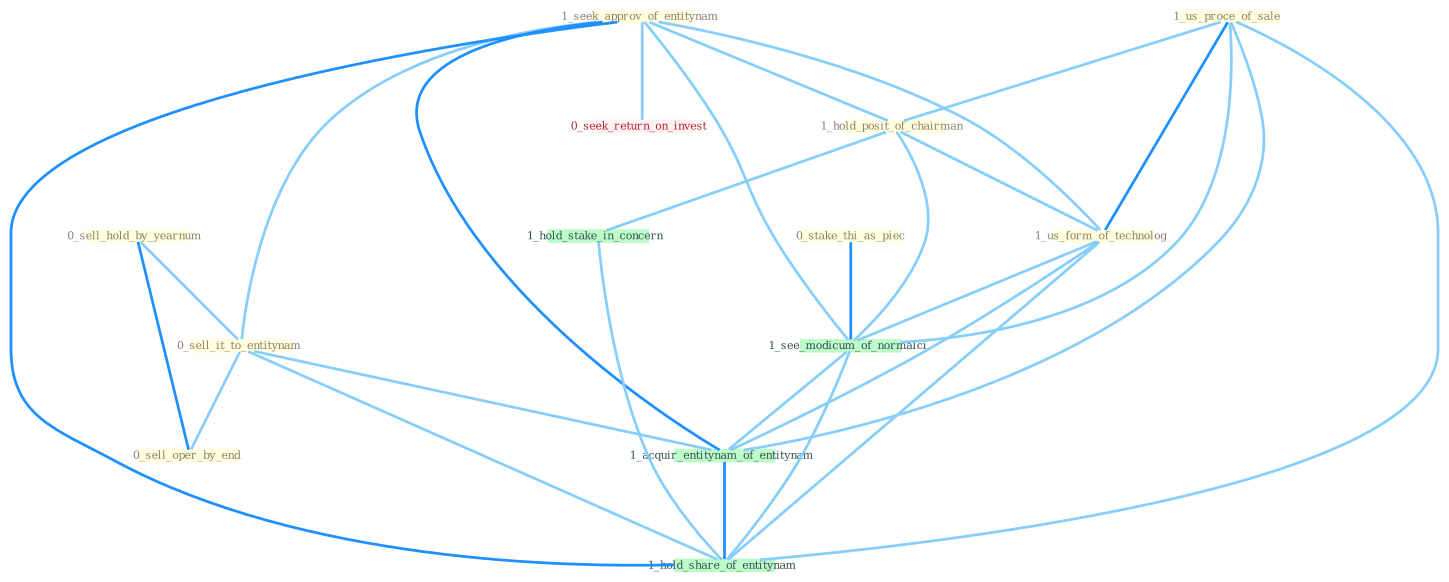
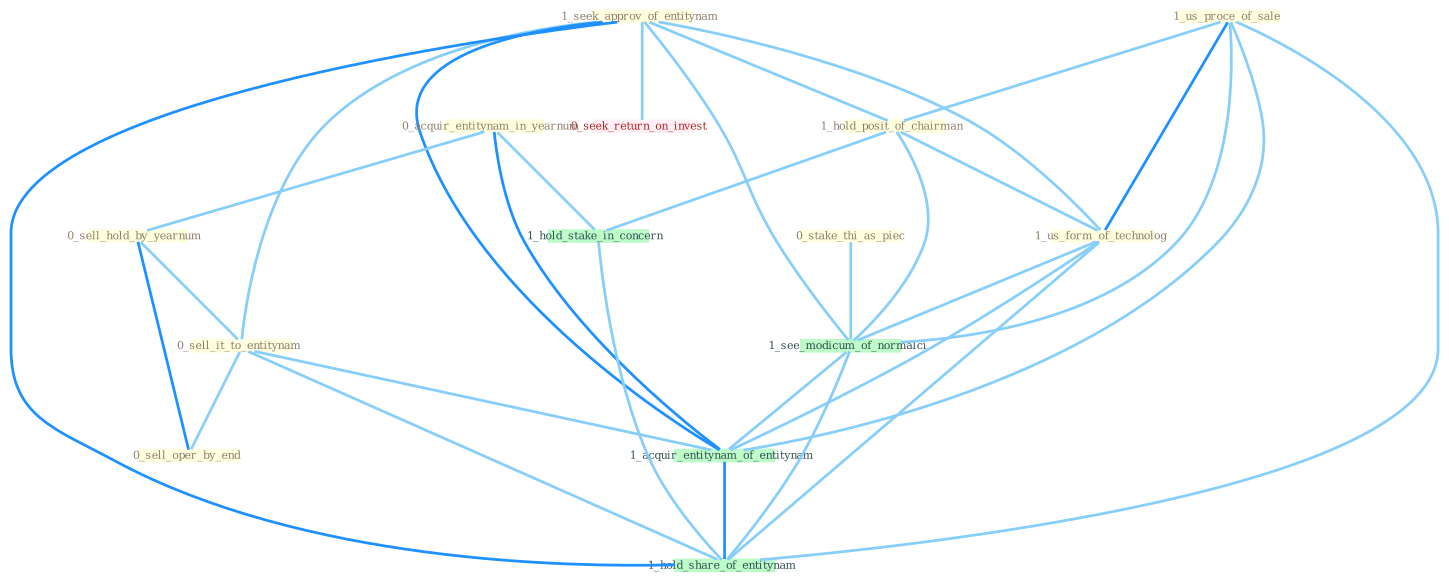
  graph {
    fontname="DejaVu Serif"
    node [color="#ffffe0" fixedsize=true fontcolor="#8b7d6b" fontname="DejaVu Serif" fontsize=4 shape=polygon style=filled]
    edge [color="#87cefa" fontname="DejaVu Serif" w=1]
    "1_seek_approv_of_entitynam " [height=.06 width=.5]
+   "0_acquir_entitynam_in_yearnum " [height=.06 width=.5]
    "0_sell_hold_by_yearnum " [height=.06 width=.5]
    "1_us_proce_of_sale " [height=.06 width=.5]
    n5 [height=.06 label="0_stake_thi_as_piec" width=.5]
    "0_sell_it_to_entitynam " [height=.06 width=.5]
    "1_hold_posit_of_chairman " [height=.06 width=.5]
    "0_sell_oper_by_end " [height=.06 width=.5]
    "1_us_form_of_technolog " [height=.06 width=.5]
    "0_seek_return_on_invest " [color="#fff0f5" fontcolor="#b22222" height=.06 width=.5]
    "1_see_modicum_of_normalci " [color="#BDFCC9" fontcolor="#2f4f4f" height=.06 width=.5]
    "1_acquir_entitynam_of_entitynam " [color="#BDFCC9" fontcolor="#2f4f4f" height=.06 width=.5]
    "1_hold_share_of_entitynam " [color="#BDFCC9" fontcolor="#2f4f4f" height=.06 width=.5]
    "1_hold_stake_in_concern " [color="#BDFCC9" fontcolor="#2f4f4f" height=.06 width=.5]
    subgraph sub_1 {
      "1_seek_approv_of_entitynam "
+     "0_acquir_entitynam_in_yearnum "
      "0_sell_hold_by_yearnum "
      "1_us_proce_of_sale "
      n5
      "0_sell_it_to_entitynam "
      "1_hold_posit_of_chairman "
      "0_sell_oper_by_end "
      "1_us_form_of_technolog "
    }
    subgraph sub_2 {
      "0_seek_return_on_invest "
    }
    "1_seek_approv_of_entitynam " -- "0_sell_it_to_entitynam "
    "1_seek_approv_of_entitynam " -- "1_hold_posit_of_chairman "
    "1_seek_approv_of_entitynam " -- "1_us_form_of_technolog "
    "1_seek_approv_of_entitynam " -- "0_seek_return_on_invest "
    "1_seek_approv_of_entitynam " -- "1_see_modicum_of_normalci "
    "1_seek_approv_of_entitynam " -- "1_acquir_entitynam_of_entitynam " [color="#1e90ff" w=2]
    "1_seek_approv_of_entitynam " -- "1_hold_share_of_entitynam " [color="#1e90ff" w=2]
+   "0_acquir_entitynam_in_yearnum " -- "0_sell_hold_by_yearnum "
+   "0_acquir_entitynam_in_yearnum " -- "1_acquir_entitynam_of_entitynam " [color="#1e90ff" w=2]
+   "0_acquir_entitynam_in_yearnum " -- "1_hold_stake_in_concern "
    "0_sell_hold_by_yearnum " -- "0_sell_it_to_entitynam "
    "0_sell_hold_by_yearnum " -- "0_sell_oper_by_end " [color="#1e90ff" w=2]
    "1_us_proce_of_sale " -- "1_hold_posit_of_chairman "
    "1_us_proce_of_sale " -- "1_us_form_of_technolog " [color="#1e90ff" w=2]
    "1_us_proce_of_sale " -- "1_see_modicum_of_normalci "
    "1_us_proce_of_sale " -- "1_acquir_entitynam_of_entitynam "
    "1_us_proce_of_sale " -- "1_hold_share_of_entitynam "
-   n5 -- "1_see_modicum_of_normalci " [color="#1e90ff"]
+   n5 -- "1_see_modicum_of_normalci "
    "0_sell_it_to_entitynam " -- "0_sell_oper_by_end "
    "0_sell_it_to_entitynam " -- "1_acquir_entitynam_of_entitynam "
    "0_sell_it_to_entitynam " -- "1_hold_share_of_entitynam "
    "1_hold_posit_of_chairman " -- "1_us_form_of_technolog "
    "1_hold_posit_of_chairman " -- "1_see_modicum_of_normalci "
    "1_hold_posit_of_chairman " -- "1_hold_stake_in_concern "
    "1_us_form_of_technolog " -- "1_see_modicum_of_normalci "
    "1_us_form_of_technolog " -- "1_acquir_entitynam_of_entitynam "
    "1_us_form_of_technolog " -- "1_hold_share_of_entitynam "
    "1_see_modicum_of_normalci " -- "1_acquir_entitynam_of_entitynam "
    "1_see_modicum_of_normalci " -- "1_hold_share_of_entitynam "
    "1_acquir_entitynam_of_entitynam " -- "1_hold_share_of_entitynam " [color="#1e90ff" w=2]
    "1_hold_stake_in_concern " -- "1_hold_share_of_entitynam "
  }
